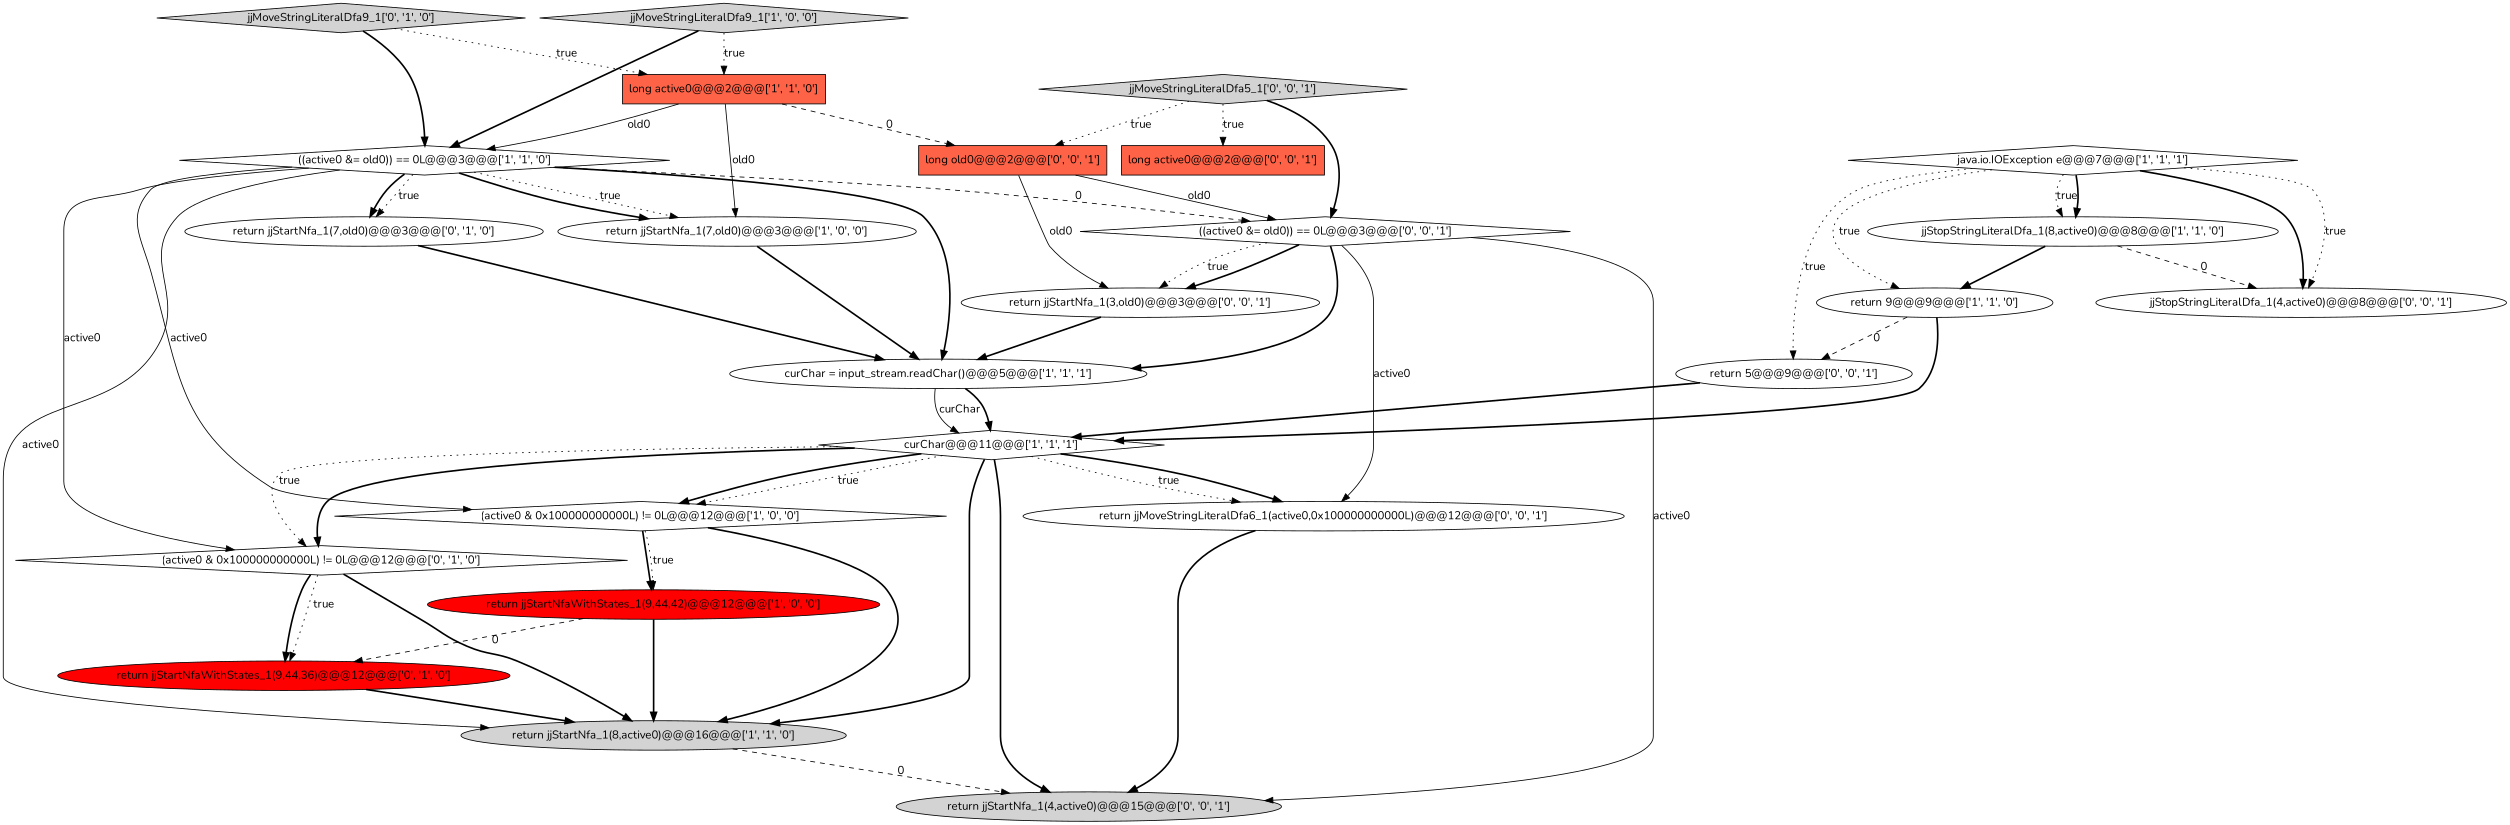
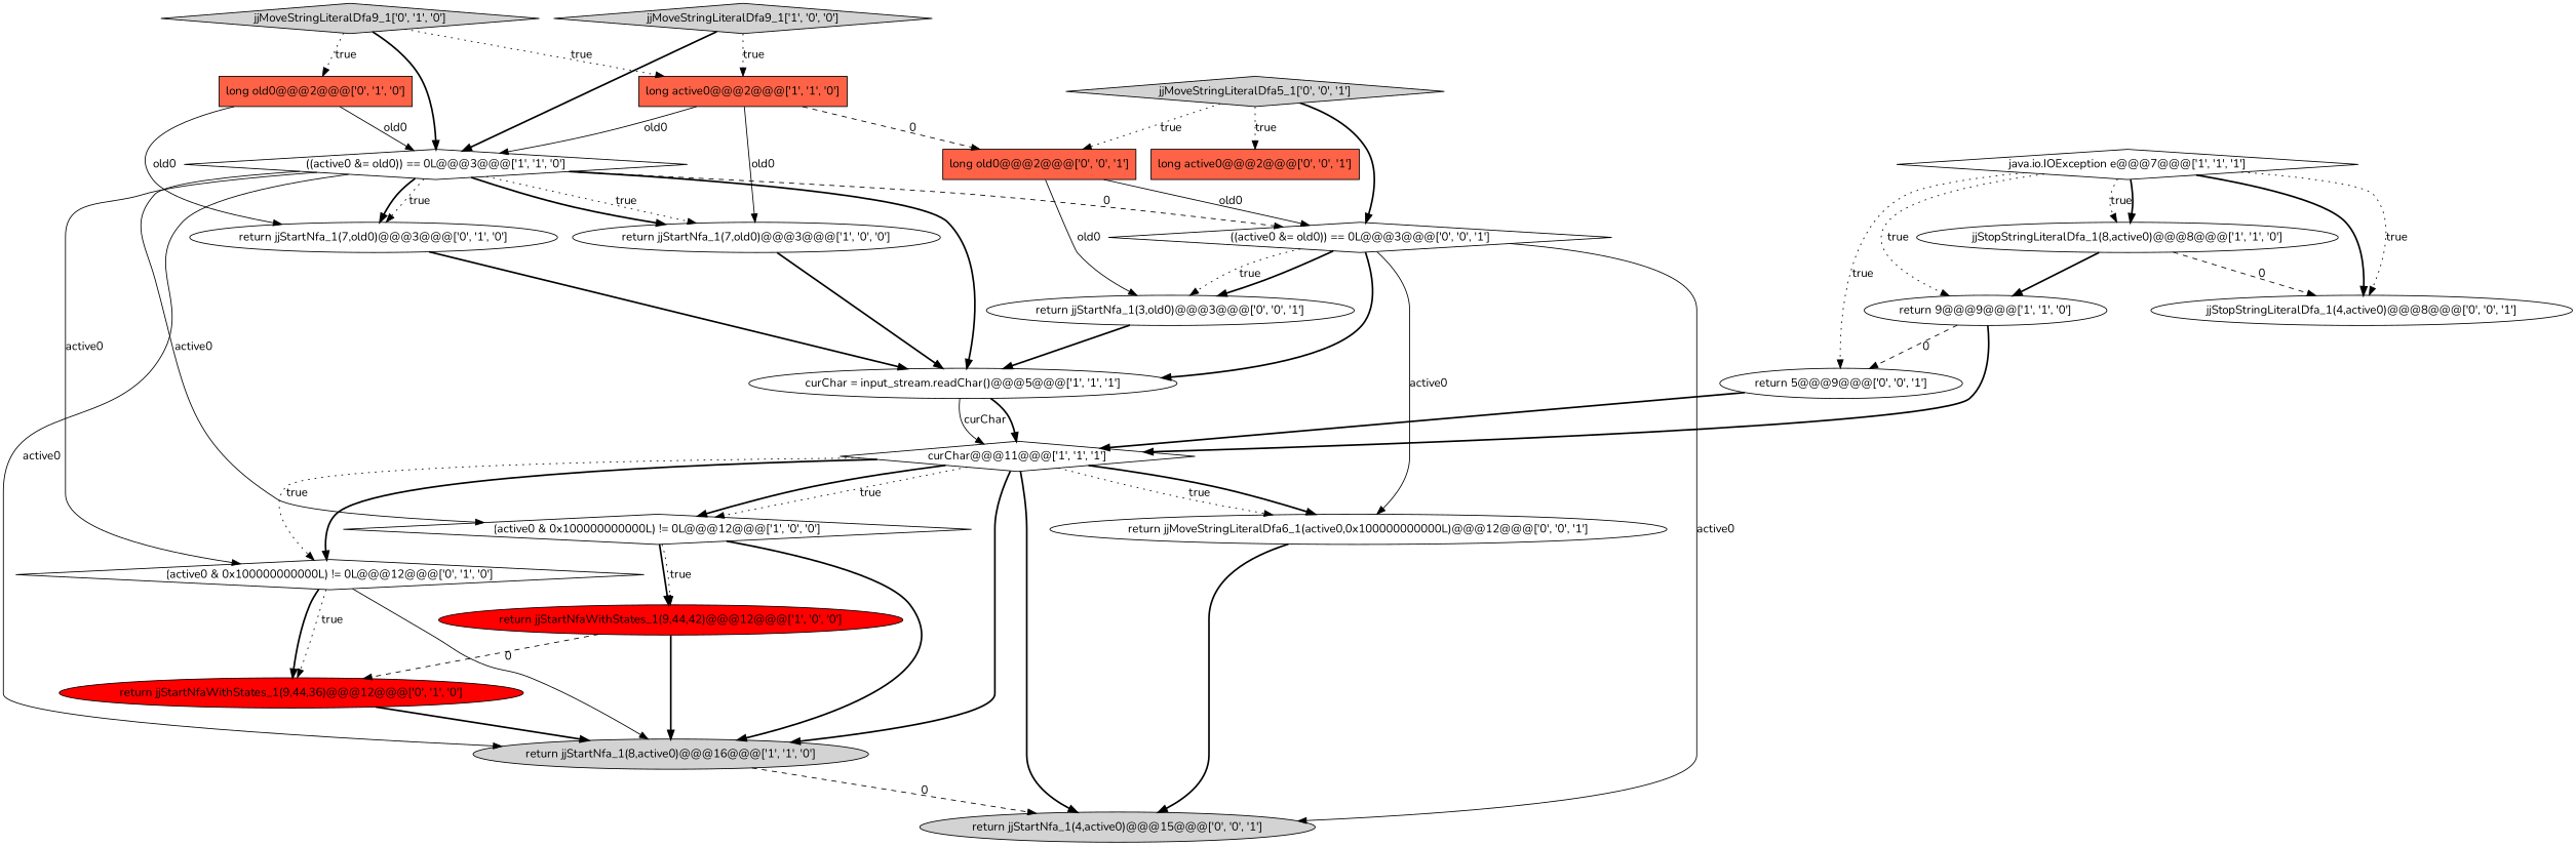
  digraph {
    fontname=Nunito
    node [fillcolor=white fontname=Nunito shape=ellipse style=filled]
    edge [fontname=Nunito style=bold]
    n1 [label="return jjStartNfa_1(7,old0)@@@3@@@['0', '1', '0']"]
    n2 [label="curChar = input_stream.readChar()@@@5@@@['1', '1', '1']"]
    n3 [label="curChar@@@11@@@['1', '1', '1']" shape=diamond]
    n4 [fillcolor=tomato label="long active0@@@2@@@['1', '1', '0']" shape=box]
    n5 [label="return jjStartNfa_1(7,old0)@@@3@@@['1', '0', '0']"]
    n6 [fillcolor=tomato label="long old0@@@2@@@['0', '0', '1']" shape=box]
    n7 [label="((active0 &= old0)) == 0L@@@3@@@['1', '1', '0']" shape=diamond]
    n8 [label="((active0 &= old0)) == 0L@@@3@@@['0', '0', '1']" shape=diamond]
    n9 [label="return jjStartNfa_1(3,old0)@@@3@@@['0', '0', '1']"]
    n10 [fillcolor=lightgray label="return jjStartNfa_1(8,active0)@@@16@@@['1', '1', '0']"]
    n11 [label="(active0 & 0x100000000000L) != 0L@@@12@@@['1', '0', '0']" shape=diamond]
    n12 [label="(active0 & 0x100000000000L) != 0L@@@12@@@['0', '1', '0']" shape=diamond]
    n13 [label="java.io.IOException e@@@7@@@['1', '1', '1']" shape=diamond]
    n14 [label="jjStopStringLiteralDfa_1(4,active0)@@@8@@@['0', '0', '1']"]
    n15 [label="return 5@@@9@@@['0', '0', '1']"]
    n16 [label="jjStopStringLiteralDfa_1(8,active0)@@@8@@@['1', '1', '0']"]
    n17 [label="return 9@@@9@@@['1', '1', '0']"]
    n18 [fillcolor=lightgray label="jjMoveStringLiteralDfa9_1['1', '0', '0']" shape=diamond]
    n19 [fillcolor=tomato label="long active0@@@2@@@['0', '0', '1']" shape=box]
    n20 [label="return jjMoveStringLiteralDfa6_1(active0,0x100000000000L)@@@12@@@['0', '0', '1']"]
    n21 [fillcolor=lightgray label="return jjStartNfa_1(4,active0)@@@15@@@['0', '0', '1']"]
    n22 [fillcolor=lightgray label="jjMoveStringLiteralDfa9_1['0', '1', '0']" shape=diamond]
+   n23 [fillcolor=tomato label="long old0@@@2@@@['0', '1', '0']" shape=box]
    n24 [fillcolor=red label="return jjStartNfaWithStates_1(9,44,36)@@@12@@@['0', '1', '0']"]
    n25 [fillcolor=lightgray label="jjMoveStringLiteralDfa5_1['0', '0', '1']" shape=diamond]
    n26 [fillcolor=red label="return jjStartNfaWithStates_1(9,44,42)@@@12@@@['1', '0', '0']"]
    n1 -> n2
    n2 -> n3 [label=curChar style=solid]
    n2 -> n3
    n3 -> n10
    n3 -> n11 [label=true style=dotted]
    n3 -> n11
    n3 -> n12 [label=true style=dotted]
    n3 -> n12
    n3 -> n20
    n3 -> n20 [label=true style=dotted]
    n3 -> n21
    n4 -> n5 [label=old0 style=solid]
    n4 -> n6 [label=0 style=dashed]
    n4 -> n7 [label=old0 style=solid]
    n5 -> n2
    n6 -> n8 [label=old0 style=solid]
    n6 -> n9 [label=old0 style=solid]
    n7 -> n1
    n7 -> n1 [label=true style=dotted]
    n7 -> n2
    n7 -> n5 [label=true style=dotted]
    n7 -> n5
    n7 -> n8 [label=0 style=dashed]
    n7 -> n10 [label=active0 style=solid]
    n7 -> n11 [label=active0 style=solid]
    n7 -> n12 [label=active0 style=solid]
    n8 -> n2
    n8 -> n9
    n8 -> n9 [label=true style=dotted]
    n8 -> n20 [label=active0 style=solid]
    n8 -> n21 [label=active0 style=solid]
    n9 -> n2
    n10 -> n21 [label=0 style=dashed]
    n11 -> n10
    n11 -> n26 [label=true style=dotted]
    n11 -> n26
-   n12 -> n10
+   n12 -> n10 [style=solid]
    n12 -> n24 [label=true style=dotted]
    n12 -> n24
    n13 -> n14 [label=true style=dotted]
    n13 -> n14
    n13 -> n15 [label=true style=dotted]
    n13 -> n16 [label=true style=dotted]
    n13 -> n16
    n13 -> n17 [label=true style=dotted]
    n15 -> n3
    n16 -> n14 [label=0 style=dashed]
    n16 -> n17
    n17 -> n3
    n17 -> n15 [label=0 style=dashed]
    n18 -> n4 [label=true style=dotted]
    n18 -> n7
    n20 -> n21
    n22 -> n4 [label=true style=dotted]
    n22 -> n7
+   n22 -> n23 [label=true style=dotted]
+   n23 -> n1 [label=old0 style=solid]
+   n23 -> n7 [label=old0 style=solid]
    n24 -> n10
    n25 -> n6 [label=true style=dotted]
    n25 -> n8
    n25 -> n19 [label=true style=dotted]
    n26 -> n10
    n26 -> n24 [label=0 style=dashed]
  }
